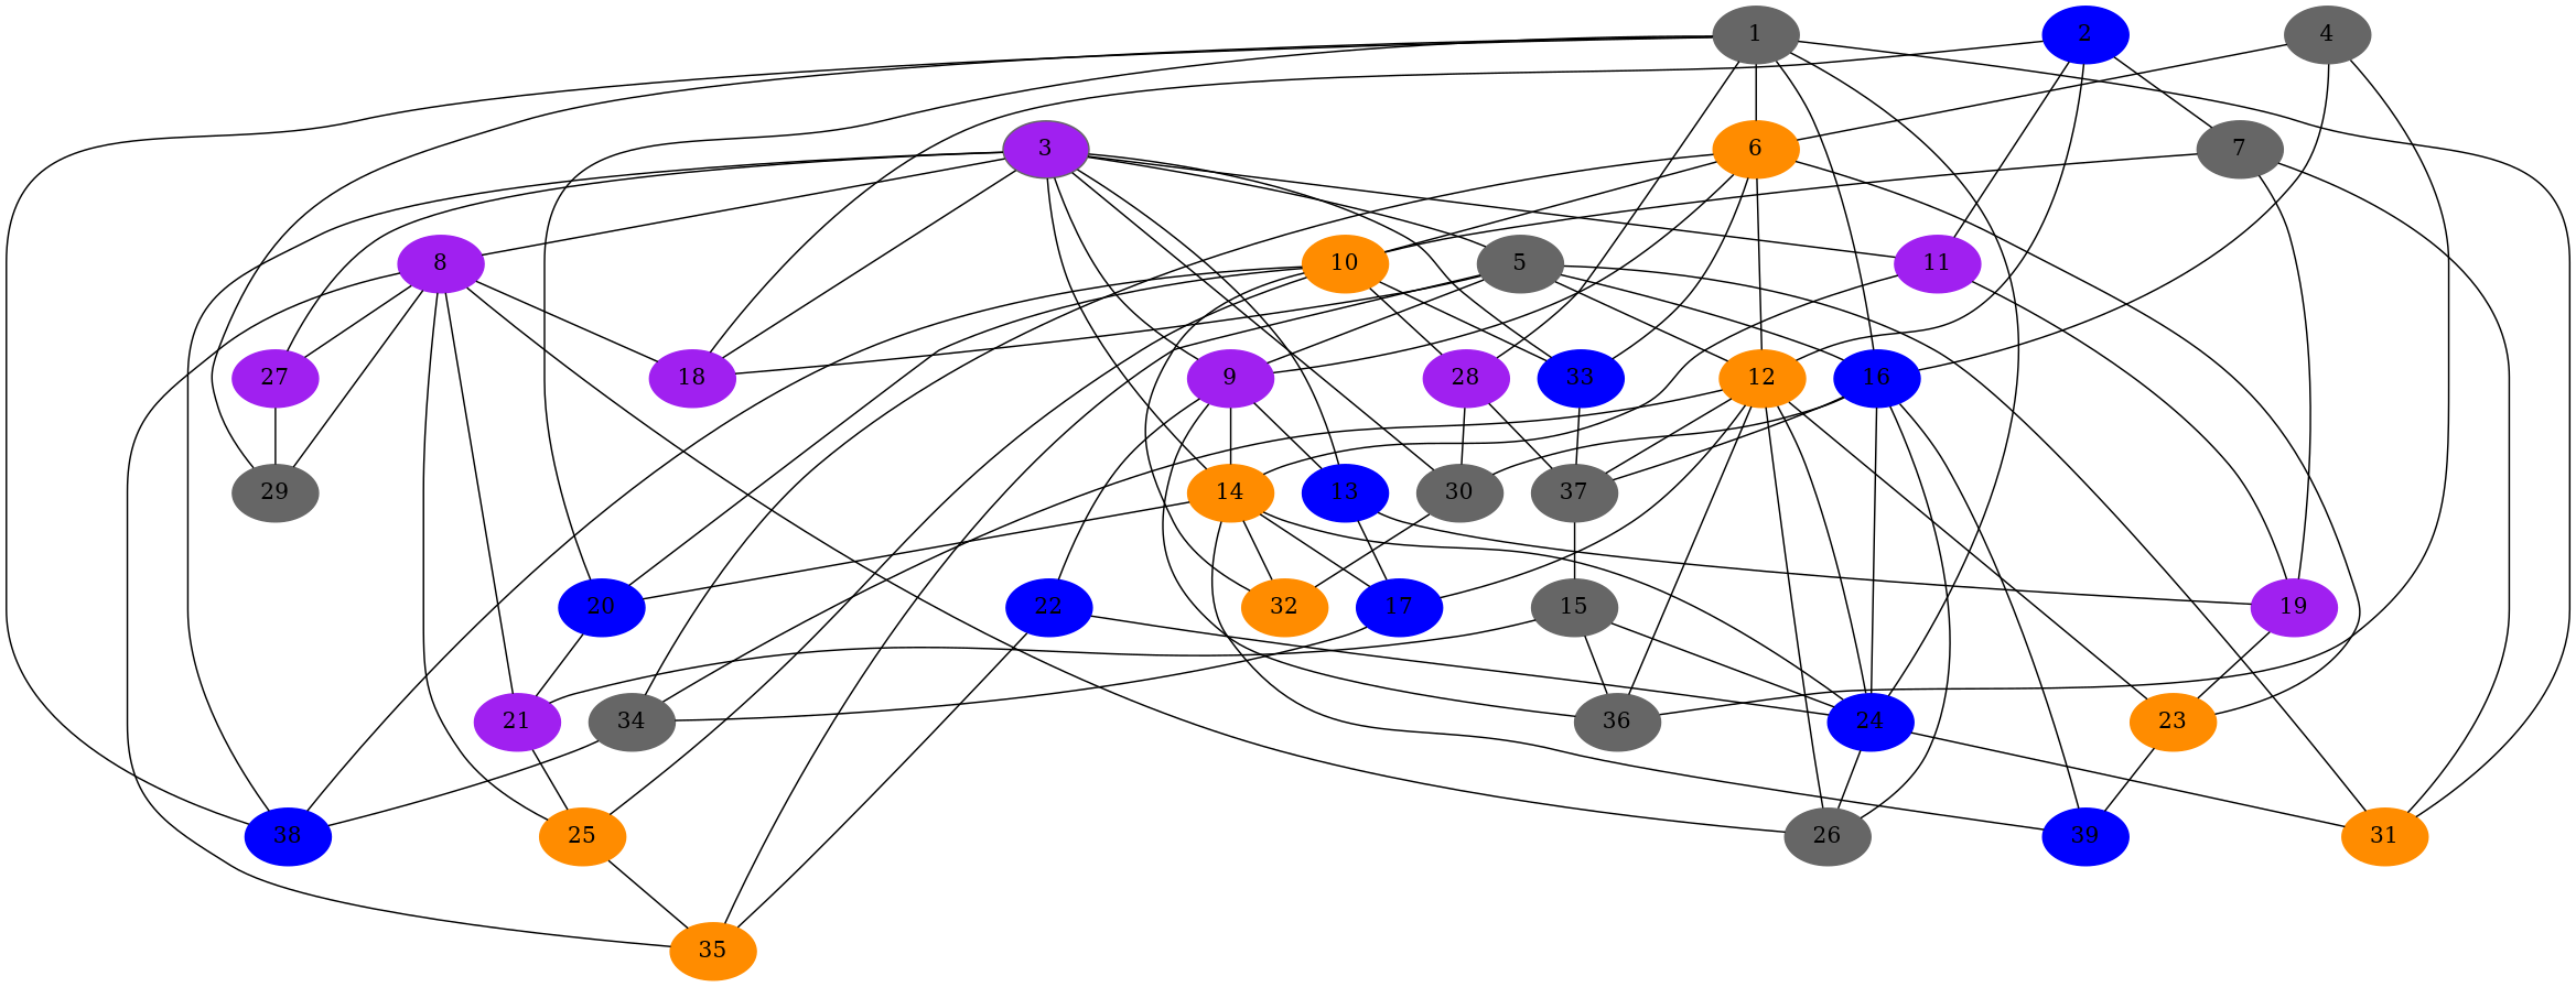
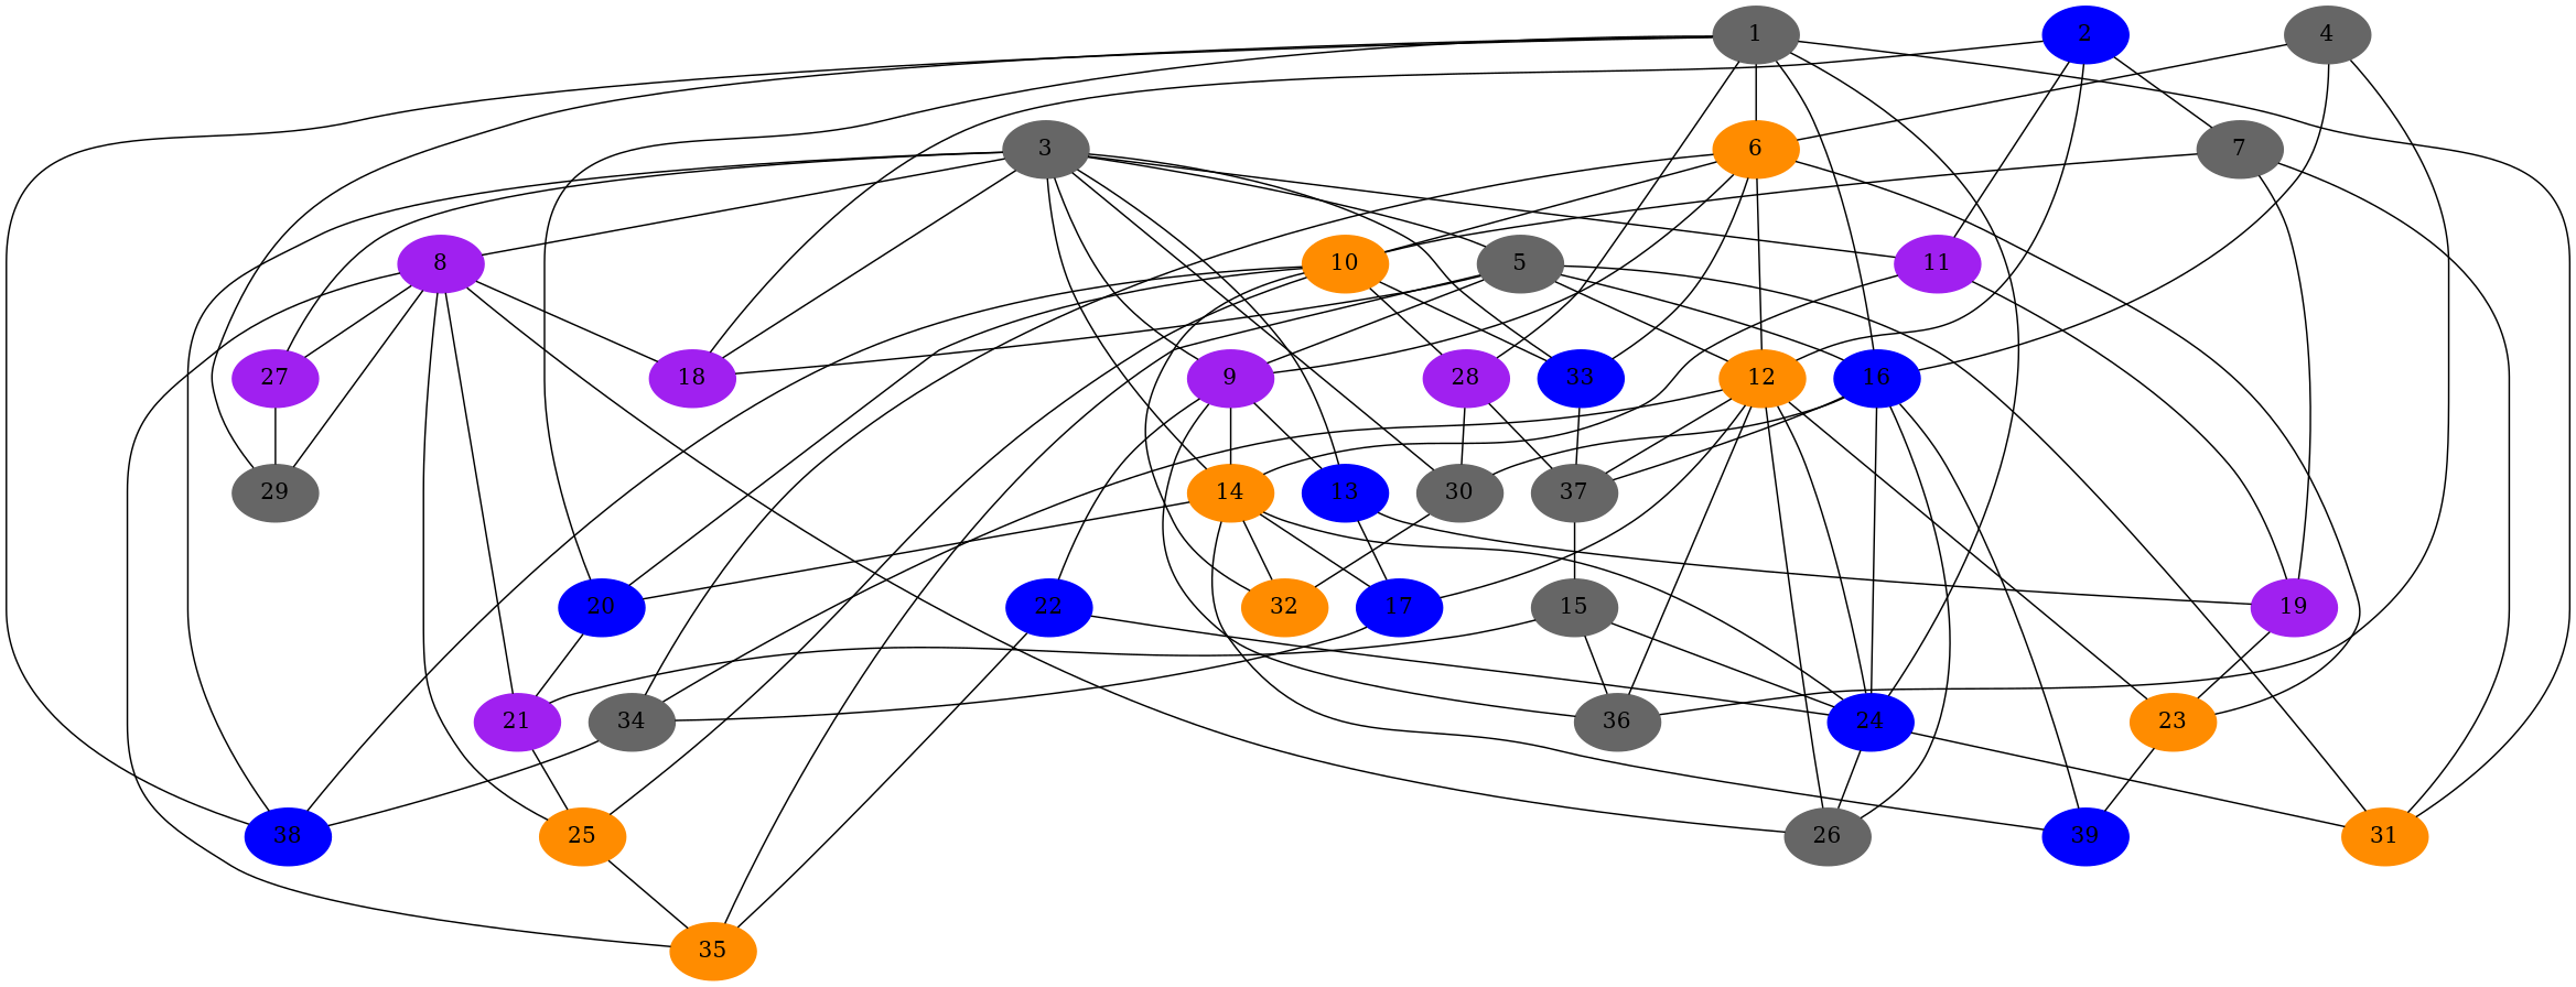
  graph {
    node [color=gray40 style=filled]
    edge [weight=1.0]
    6 [color=darkorange]
    1
    16 [color=blue]
    20 [color=blue]
    24 [color=blue]
    28 [color=purple]
    29
    31 [color=darkorange]
    38 [color=blue]
    12 [color=darkorange]
    9 [color=purple]
    33 [color=blue]
    10 [color=darkorange]
    23 [color=darkorange]
    34
    36
    26
    17 [color=blue]
    37
    30
    39 [color=blue]
    21 [color=purple]
    2 [color=blue]
    7
    11 [color=purple]
    18 [color=purple]
    19 [color=purple]
    14 [color=darkorange]
-   3 [fillcolor=purple]
+   3
    5
    8 [color=purple]
    13 [color=blue]
    27 [color=purple]
    35 [color=darkorange]
    25 [color=darkorange]
    22 [color=blue]
    32 [color=darkorange]
    4
    15
    6 -- 12
    6 -- 9
    6 -- 33
    6 -- 10
    6 -- 23
    6 -- 34
    1 -- 6
    1 -- 16 [weight=2.0]
    1 -- 20
    1 -- 24 [weight=2.0]
    1 -- 28
    1 -- 29 [weight=2.0]
    1 -- 31
    1 -- 38
    16 -- 24
    16 -- 26
    16 -- 37
    16 -- 30
    16 -- 39 [weight=2.0]
    20 -- 21
    24 -- 31
    24 -- 26
    28 -- 37
    28 -- 30
    12 -- 24 [weight=2.0]
    12 -- 23
    12 -- 34
    12 -- 36
    12 -- 26
    12 -- 17
    12 -- 37
    9 -- 36
    9 -- 14
    9 -- 13
    9 -- 22 [weight=2.0]
    33 -- 37
    10 -- 20
    10 -- 28
    10 -- 38
    10 -- 33
    10 -- 25
    10 -- 32
    23 -- 39
    34 -- 38
    17 -- 34
    37 -- 15
    30 -- 32
    21 -- 25
    2 -- 12
    2 -- 7
    2 -- 11
    2 -- 18
    7 -- 31
    7 -- 10
    7 -- 19
    11 -- 19
    11 -- 14
    19 -- 23
    14 -- 20
    14 -- 24
    14 -- 17
    14 -- 39
    14 -- 32 [weight=2.0]
    3 -- 38
    3 -- 9
    3 -- 33
    3 -- 30
    3 -- 11
    3 -- 18
    3 -- 14
    3 -- 5
    3 -- 8 [weight=2.0]
    3 -- 13
    3 -- 27
    5 -- 16 [weight=2.0]
    5 -- 31
    5 -- 12
    5 -- 9
    5 -- 18
    5 -- 35
    8 -- 29
    8 -- 26
    8 -- 21
    8 -- 18
    8 -- 27 [weight=2.0]
    8 -- 35
    8 -- 25
    13 -- 17
    13 -- 19
    27 -- 29
    25 -- 35
    22 -- 24
    22 -- 35
    4 -- 6
    4 -- 16 [weight=2.0]
    4 -- 36
    15 -- 24
    15 -- 36
    15 -- 21
  }
